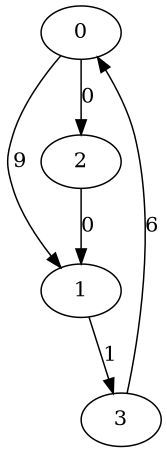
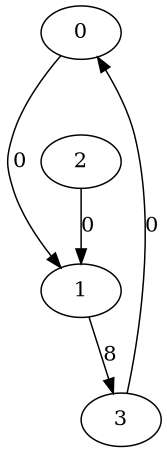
  digraph {
    0
    1
    2
    3
-   0 -> 1 [label=9]
-   0 -> 2 [label=0]
-   1 -> 3 [label=1]
+   0 -> 1 [label=0]
+   1 -> 3 [label=8]
    2 -> 1 [label=0]
-   3 -> 0 [label=6]
+   3 -> 0 [label=0]
  }
